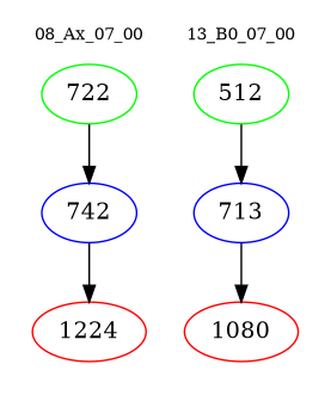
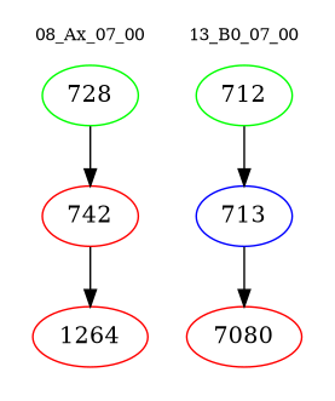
  digraph {
    fontname="DejaVu Serif"
    node [color=green fontname="DejaVu Serif"]
    edge [color=black fontname="DejaVu Serif"]
-   n1 [label=722]
-   n2 [color=blue label=742]
-   n3 [color=red label=1224]
-   n4 [label=512]
+   n1 [label=728]
+   n2 [color=red label=742]
+   n3 [color=red label=1264]
+   n4 [label=712]
    n5 [color=blue label=713]
-   n6 [color=red label=1080]
+   n6 [color=red label=7080]
    subgraph cluster_1 {
      color=white
      fontsize=10
      label="08_Ax_07_00"
      n1
      n2
      n3
    }
    subgraph cluster_2 {
      color=white
      fontsize=10
      label="13_B0_07_00"
      n4
      n5
      n6
    }
    n1 -> n2
    n2 -> n3
    n4 -> n5
    n5 -> n6
  }
